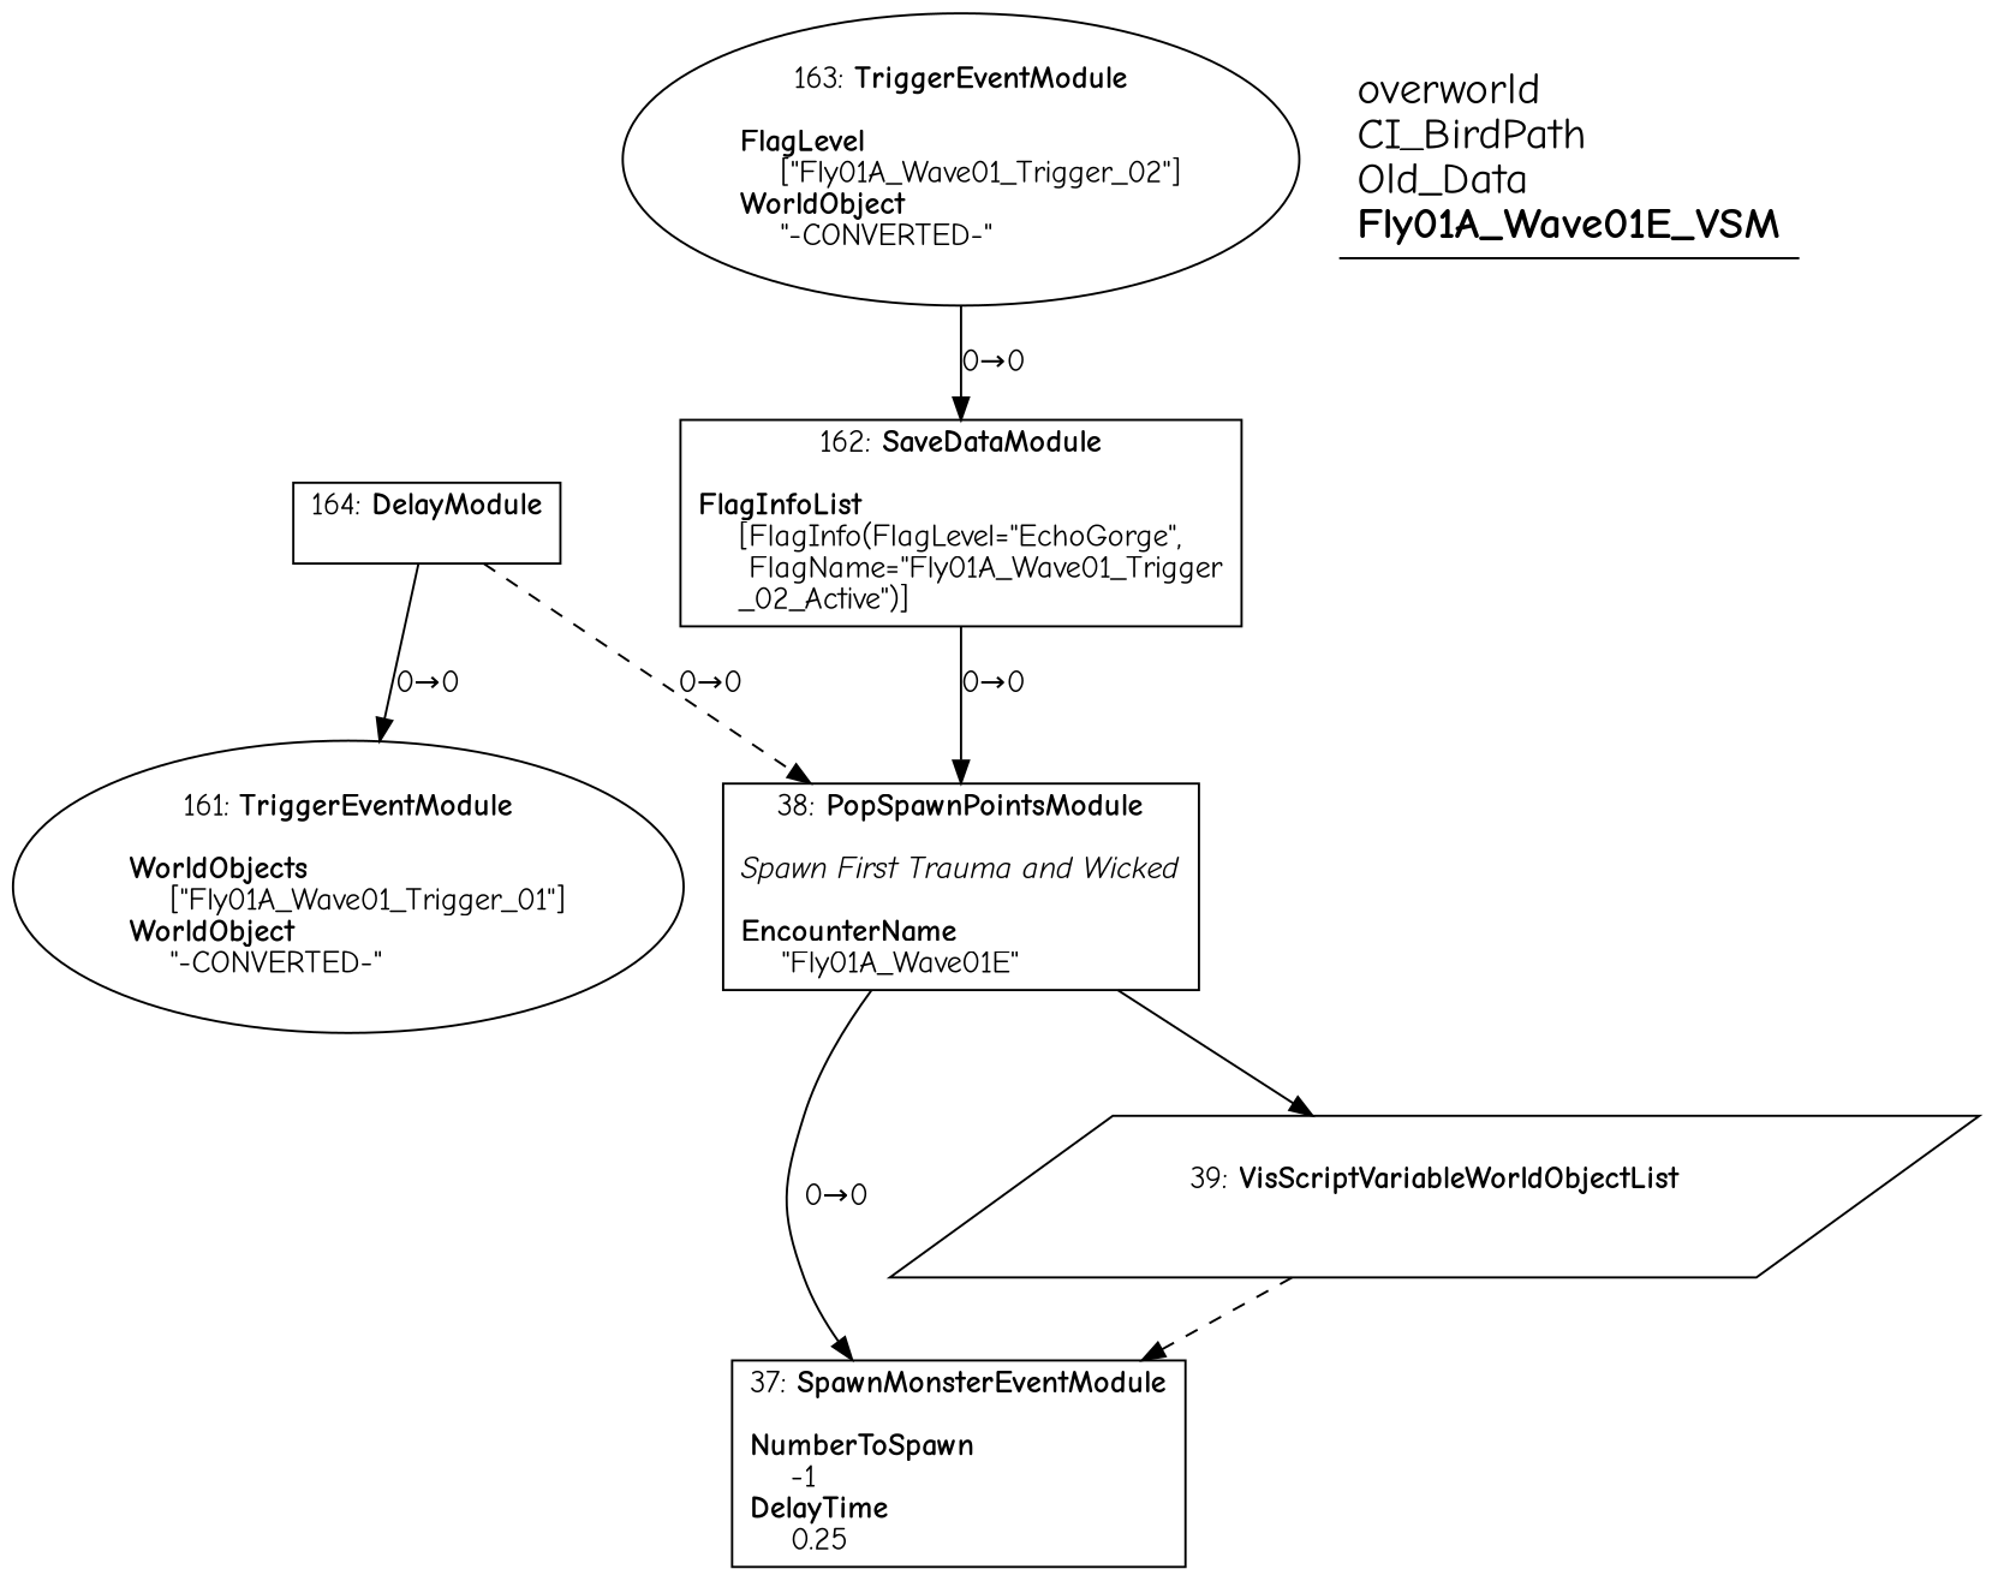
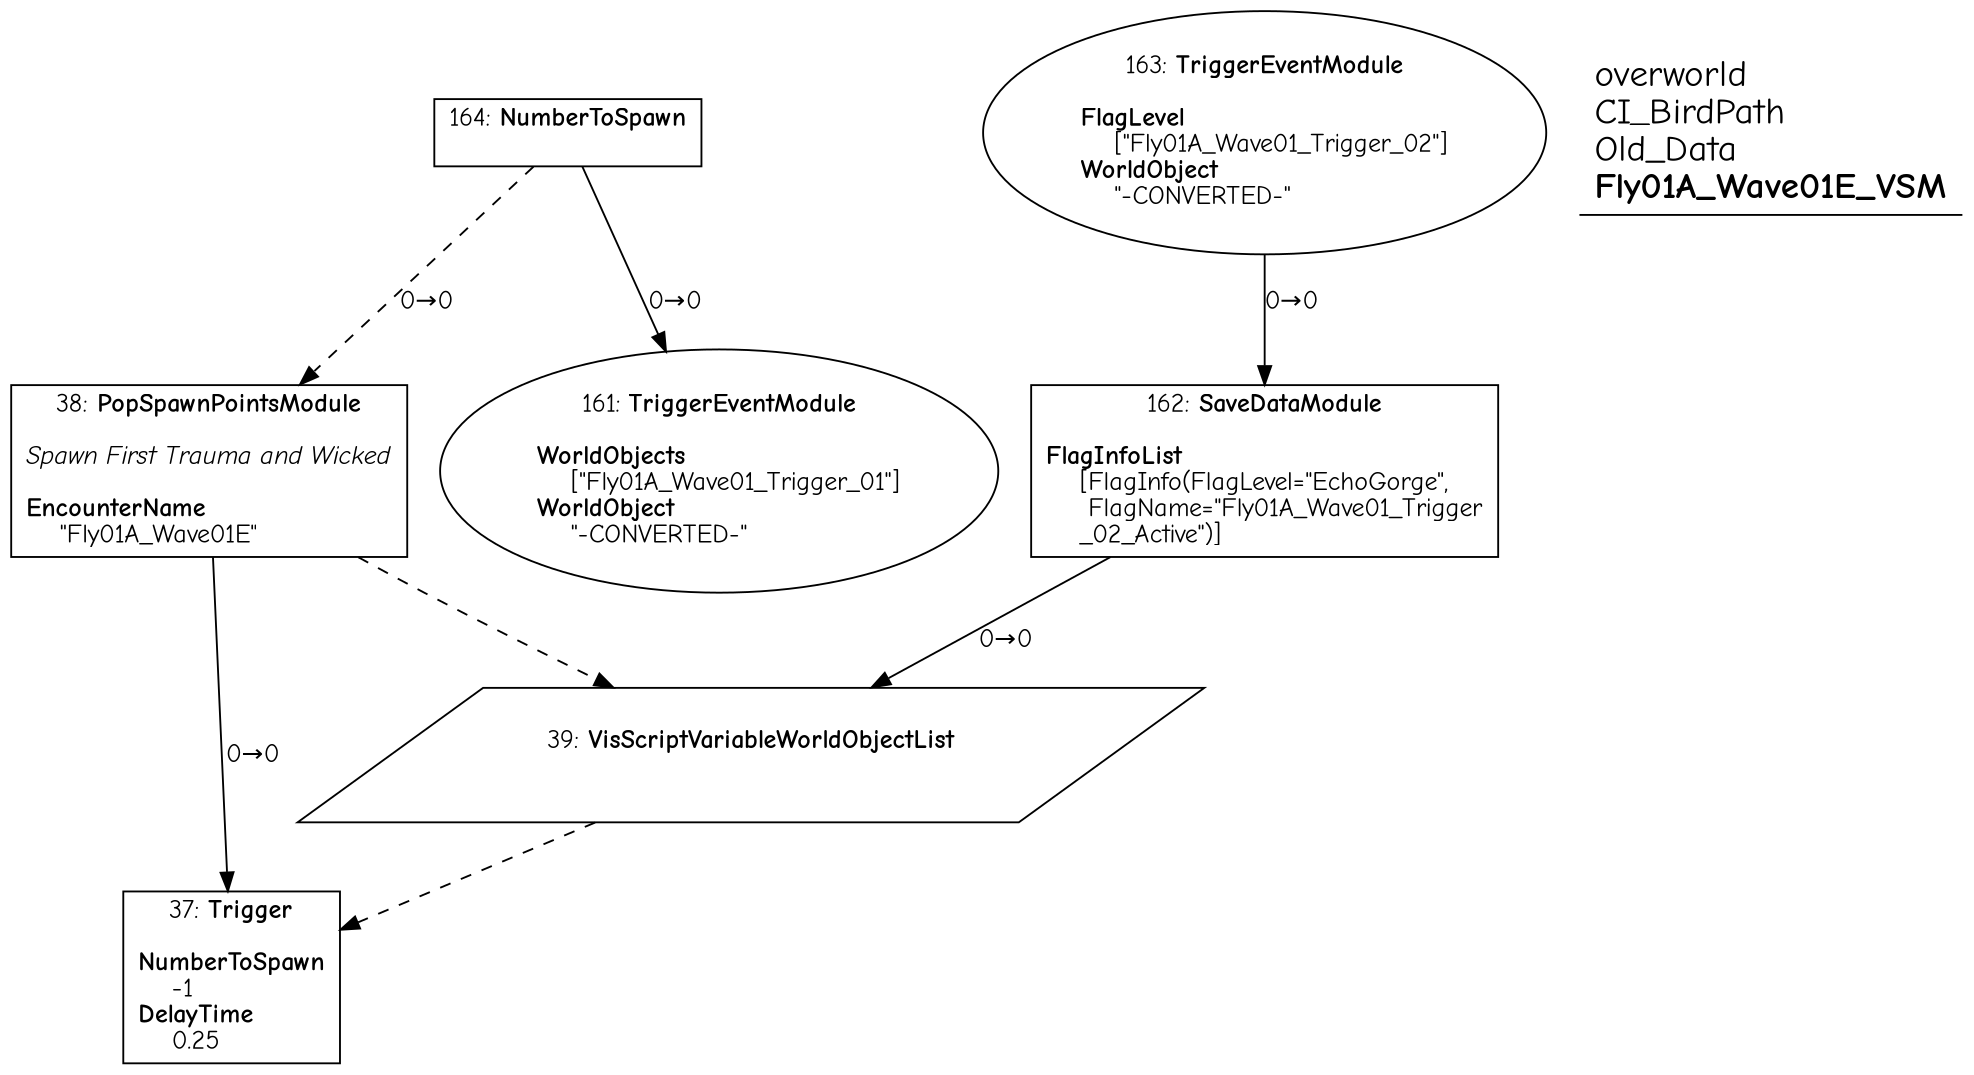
  digraph {
    fontname="Comic Neue"
    splines=spline
    node [fontname="Comic Neue" shape=box]
    edge [fontname="Comic Neue"]
-   n1 [label=<37: <b>SpawnMonsterEventModule</b><br/><br/><b>NumberToSpawn</b><br align="left"/>    -1<br align="left"/><b>DelayTime</b><br align="left"/>    0.25<br align="left"/>>]
+   n1 [label=<37: <b>Trigger</b><br/><br/><b>NumberToSpawn</b><br align="left"/>    -1<br align="left"/><b>DelayTime</b><br align="left"/>    0.25<br align="left"/>>]
    n2 [label=<39: <b>VisScriptVariableWorldObjectList</b><br/><br/>> shape=parallelogram]
    n3 [label=<38: <b>PopSpawnPointsModule</b><br/><br/><i>Spawn First Trauma and Wicked<br align="left"/></i><br align="left"/><b>EncounterName</b><br align="left"/>    &quot;Fly01A_Wave01E&quot;<br align="left"/>>]
    n4 [label=<161: <b>TriggerEventModule</b><br/><br/><b>WorldObjects</b><br align="left"/>    [&quot;Fly01A_Wave01_Trigger_01&quot;]<br align="left"/><b>WorldObject</b><br align="left"/>    &quot;-CONVERTED-&quot;<br align="left"/>> shape=oval]
-   n5 [label=<164: <b>DelayModule</b><br/><br/>>]
+   n5 [label=<164: <b>NumberToSpawn</b><br/><br/>>]
    n6 [label=<162: <b>SaveDataModule</b><br/><br/><b>FlagInfoList</b><br align="left"/>    [FlagInfo(FlagLevel=&quot;EchoGorge&quot;,<br align="left"/>     FlagName=&quot;Fly01A_Wave01_Trigger<br align="left"/>    _02_Active&quot;)]<br align="left"/>>]
    n7 [label=<163: <b>TriggerEventModule</b><br/><br/><b>FlagLevel</b><br align="left"/>    [&quot;Fly01A_Wave01_Trigger_02&quot;]<br align="left"/><b>WorldObject</b><br align="left"/>    &quot;-CONVERTED-&quot;<br align="left"/>> shape=oval]
    n8 [label=<<font point-size="20">overworld<br align="left"/>CI_BirdPath<br align="left"/>Old_Data<br align="left"/><b>Fly01A_Wave01E_VSM</b><br align="left"/></font>> shape=underline]
    n2 -> n1 [style=dashed]
    n3 -> n1 [label="0→0"]
-   n3 -> n2 [style=solid]
+   n3 -> n2 [style=dashed]
    n5 -> n3 [label="0→0" style=dashed]
    n5 -> n4 [label="0→0"]
-   n6 -> n3 [label="0→0"]
+   n6 -> n2 [label="0→0"]
    n7 -> n6 [label="0→0"]
  }
